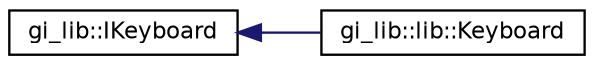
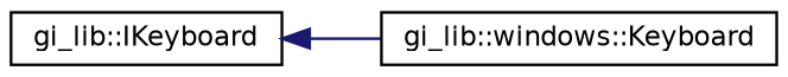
  digraph {
    rankdir=LR
    node [color=black fillcolor=white fontname=Helvetica fontsize=10 shape=record style=filled]
    n1 [height=0.2 label="gi_lib::IKeyboard" width=0.4]
-   n2 [height=0.2 label="gi_lib::lib::Keyboard" width=0.4]
+   n2 [height=0.2 label="gi_lib::windows::Keyboard" width=0.4]
    n1 -> n2 [color=midnightblue dir=back fontname=Helvetica fontsize=10 labelfontname=Helvetica labelfontsize=10 style=solid]
  }
